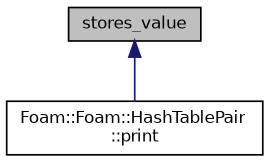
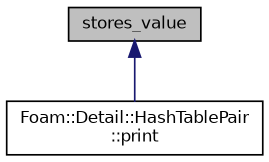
  digraph {
    rankdir=TB
    node [color=black fontname=Helvetica fontsize=10 shape=record]
    n1 [fillcolor=grey75 fontcolor=black height=0.2 label=stores_value style=filled width=0.4]
-   n2 [height=0.2 label="Foam::Foam::HashTablePair\l::print" width=0.4]
+   n2 [height=0.2 label="Foam::Detail::HashTablePair\l::print" width=0.4]
    n1 -> n2 [color=midnightblue dir=back fontname=Helvetica fontsize=10 labelfontname=Helvetica labelfontsize=10 style=solid]
  }
